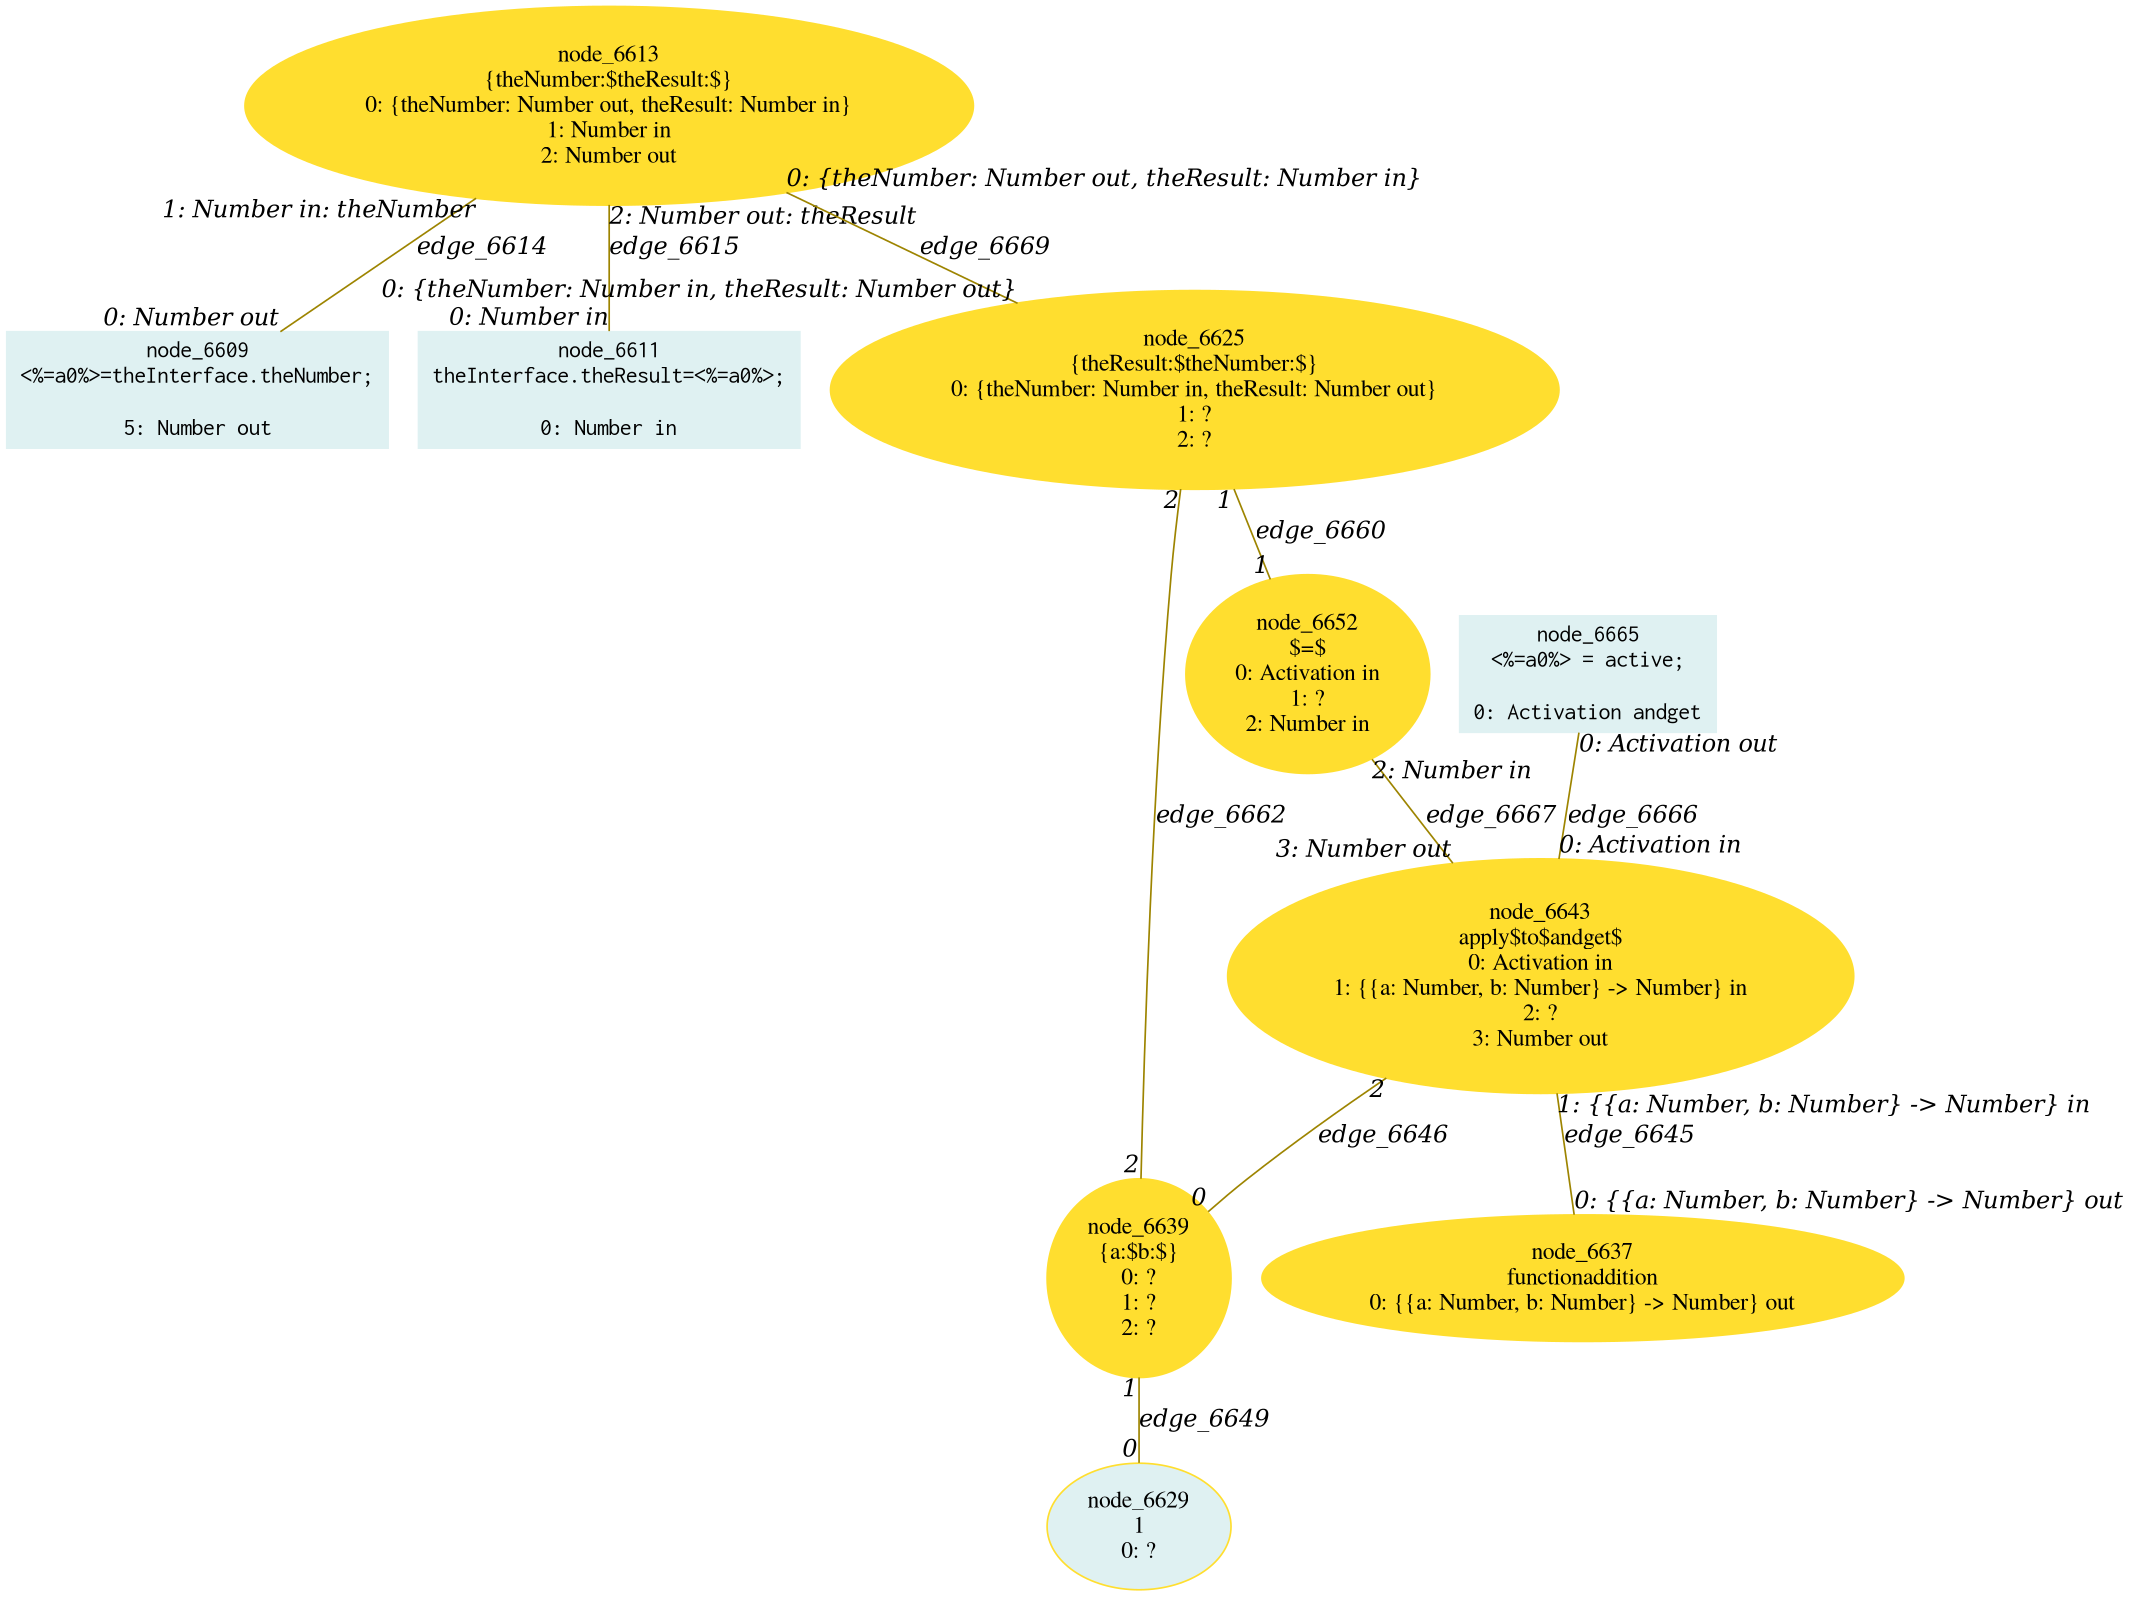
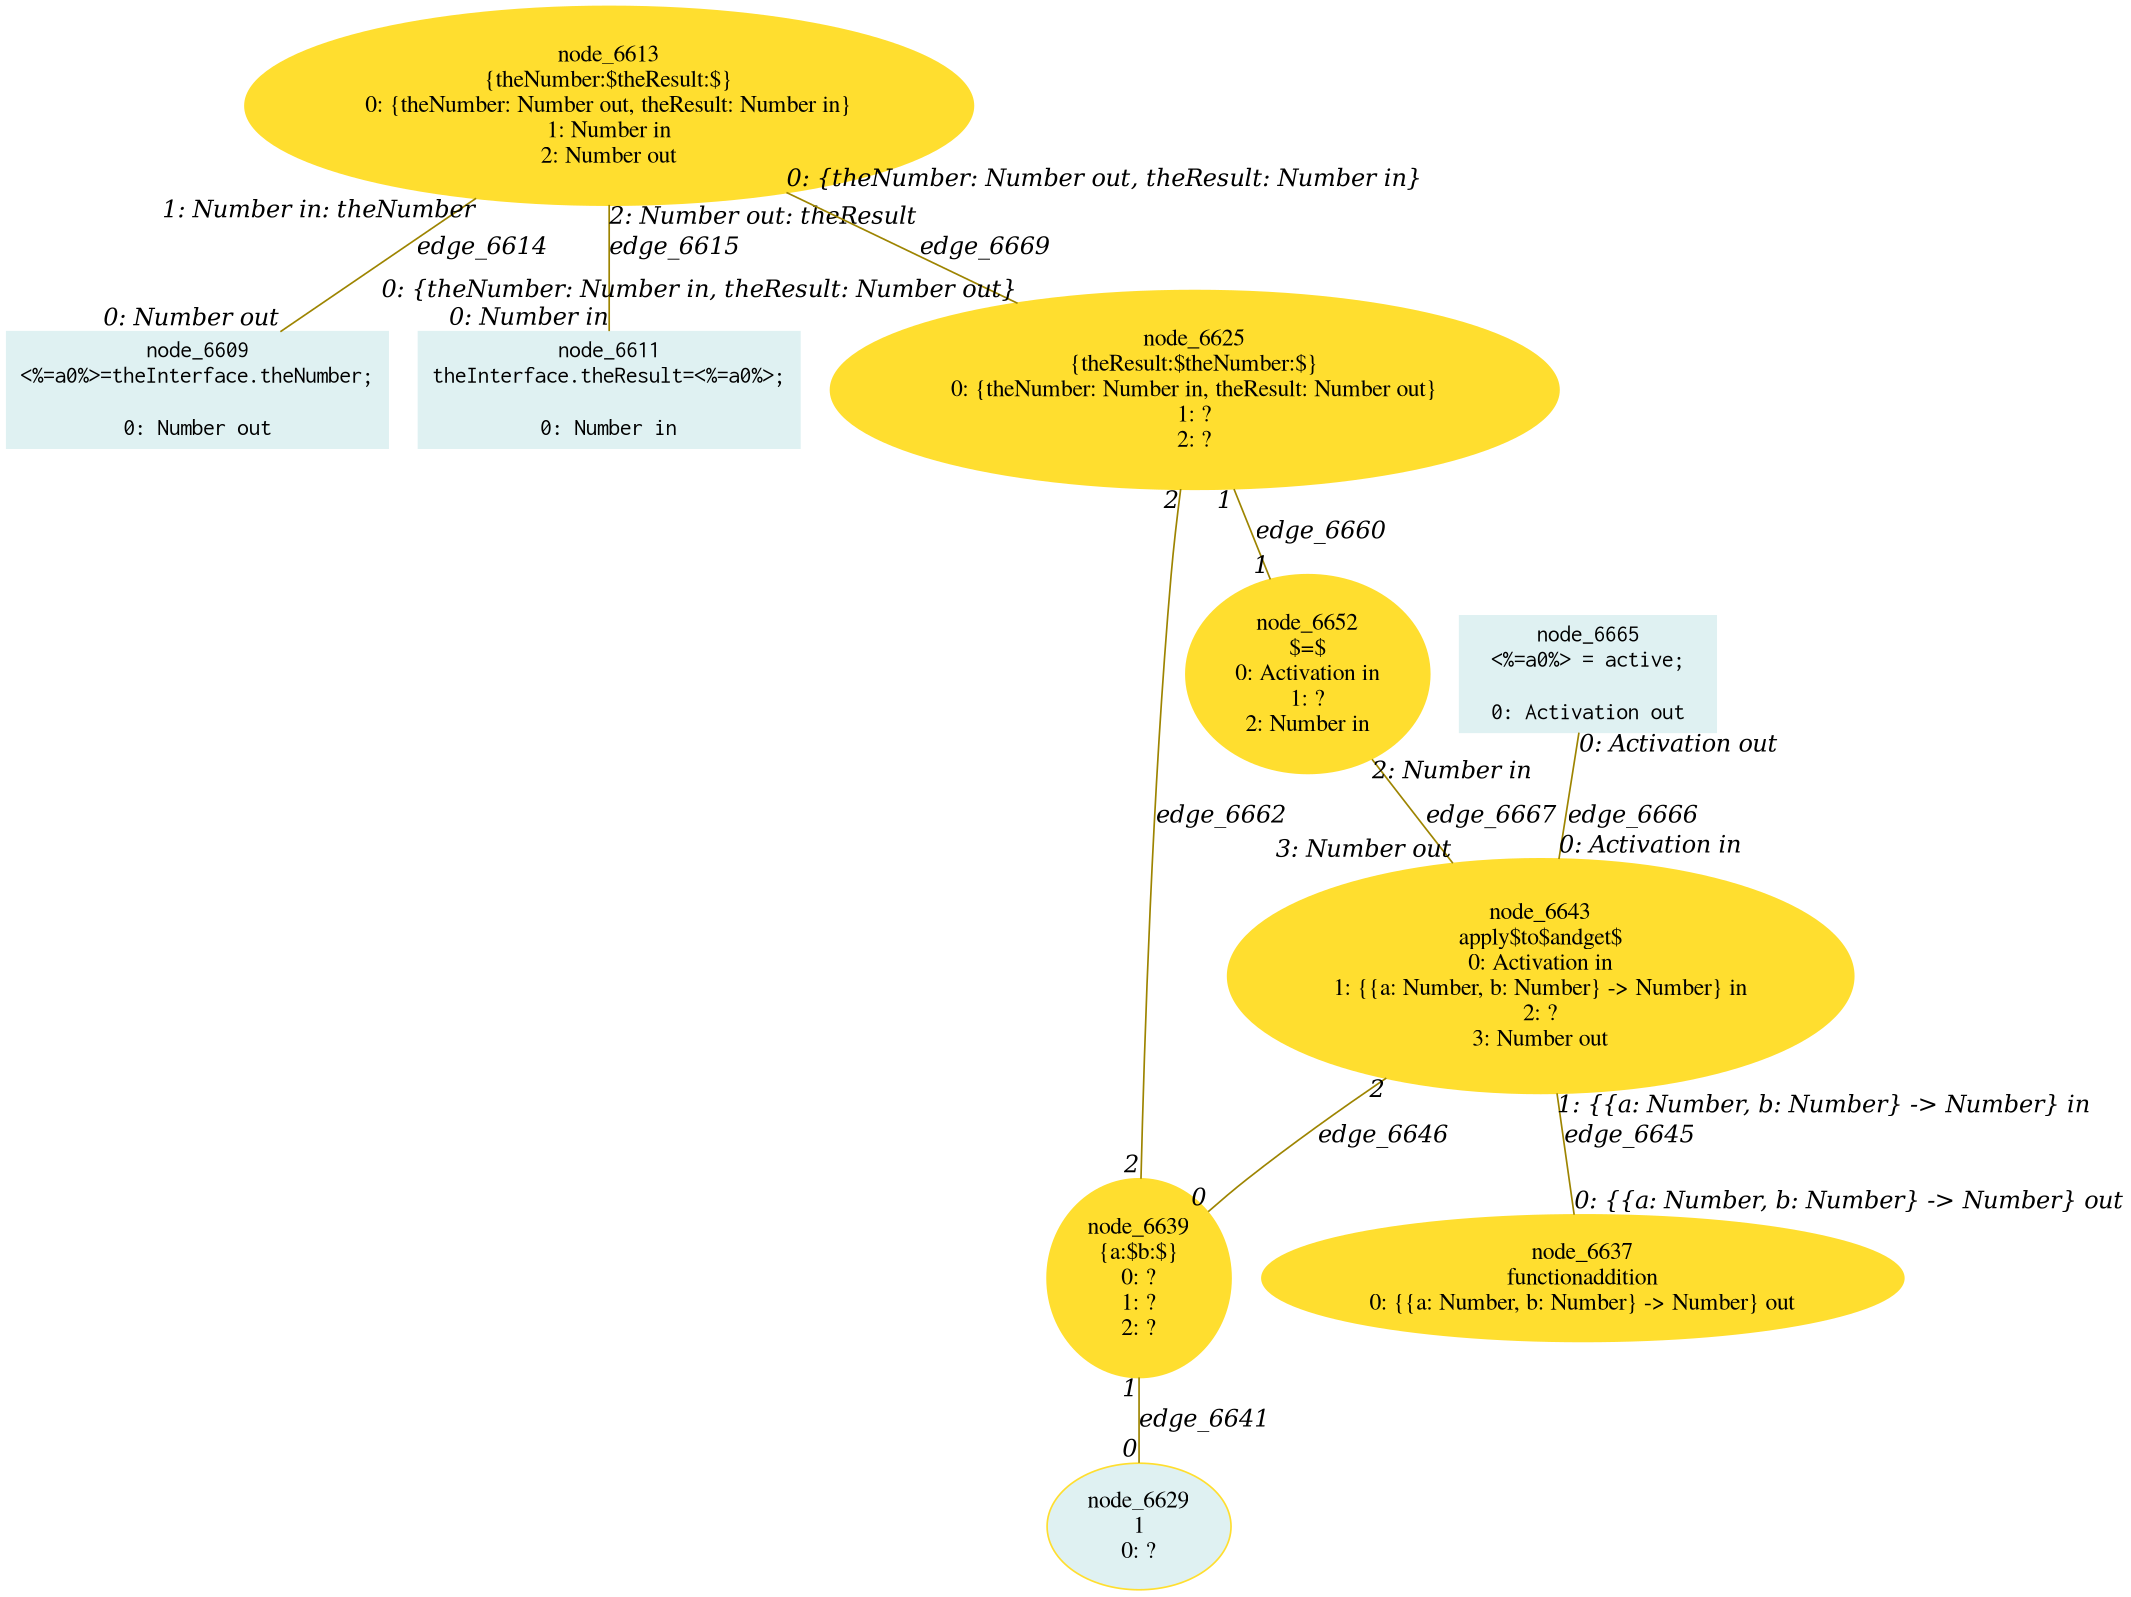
  digraph {
    node [color="#ffde2f" fontname=Times shape=ellipse style=filled]
    edge [arrowHead=none arrowsize=1 color="#9d8400" dir=none fontname="Times-Italic" headlabel=0 taillabel=2]
-   n1 [color="#dff1f2" fontname=Courier label="node_6609\n<%=a0%>=theInterface.theNumber;\n\n5: Number out" shape=box]
+   n1 [color="#dff1f2" fontname=Courier label="node_6609\n<%=a0%>=theInterface.theNumber;\n\n0: Number out" shape=box]
    n2 [color="#dff1f2" fontname=Courier label="node_6611\ntheInterface.theResult=<%=a0%>;\n\n0: Number in" shape=box]
    n3 [label="node_6613\n{theNumber:$theResult:$}\n0: {theNumber: Number out, theResult: Number in}\n1: Number in\n2: Number out"]
    n4 [label="node_6625\n{theResult:$theNumber:$}\n0: {theNumber: Number in, theResult: Number out}\n1: ?\n2: ?"]
    n5 [label="node_6639\n{a:$b:$}\n0: ?\n1: ?\n2: ?"]
    n6 [label="node_6652\n$=$\n0: Activation in\n1: ?\n2: Number in"]
    n7 [fillcolor="#dff1f2" label="node_6629\n1\n0: ?"]
    n8 [label="node_6643\napply$to$andget$\n0: Activation in\n1: {{a: Number, b: Number} -> Number} in\n2: ?\n3: Number out"]
    n9 [label="node_6637\nfunctionaddition\n0: {{a: Number, b: Number} -> Number} out"]
-   n10 [color="#dff1f2" fontname=Courier label="node_6665\n<%=a0%> = active;\n\n0: Activation andget" shape=box]
+   n10 [color="#dff1f2" fontname=Courier label="node_6665\n<%=a0%> = active;\n\n0: Activation out" shape=box]
    n3 -> n1 [headlabel="0: Number out" label=edge_6614 taillabel="1: Number in: theNumber"]
    n3 -> n2 [headlabel="0: Number in" label=edge_6615 taillabel="2: Number out: theResult"]
    n3 -> n4 [headlabel="0: {theNumber: Number in, theResult: Number out}" label=edge_6669 taillabel="0: {theNumber: Number out, theResult: Number in}"]
    n4 -> n5 [headlabel=2 label=edge_6662]
    n4 -> n6 [headlabel=1 label=edge_6660 taillabel=1]
-   n5 -> n7 [label=edge_6649 taillabel=1]
+   n5 -> n7 [label=edge_6641 taillabel=1]
    n6 -> n8 [headlabel="3: Number out" label=edge_6667 taillabel="2: Number in"]
    n8 -> n5 [label=edge_6646]
    n8 -> n9 [headlabel="0: {{a: Number, b: Number} -> Number} out" label=edge_6645 taillabel="1: {{a: Number, b: Number} -> Number} in"]
    n10 -> n8 [headlabel="0: Activation in" label=edge_6666 taillabel="0: Activation out"]
  }
